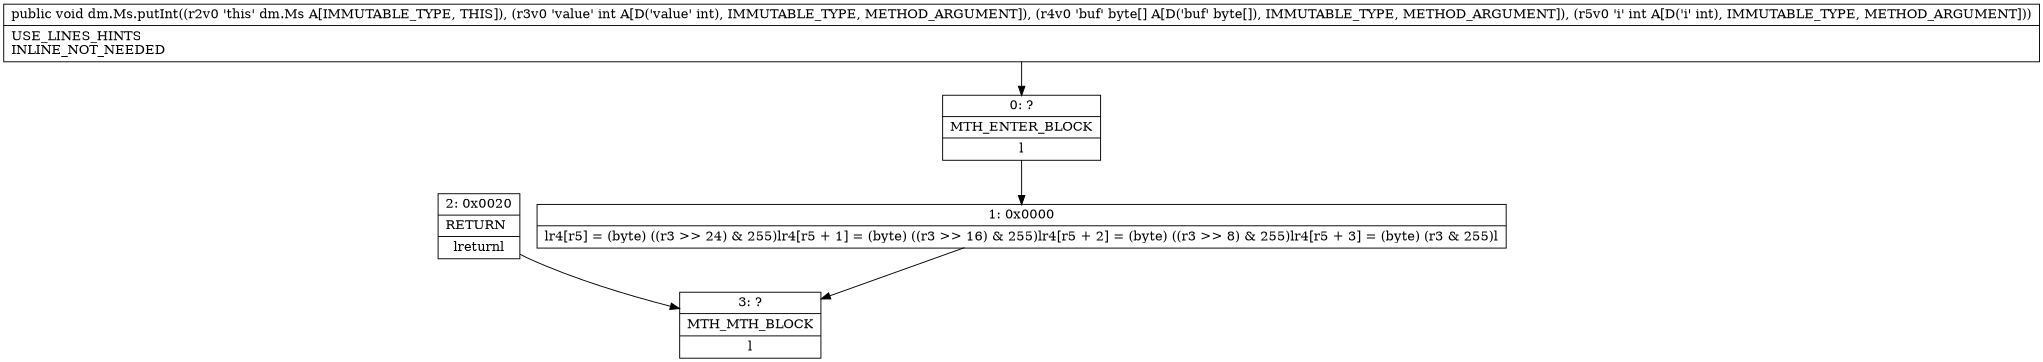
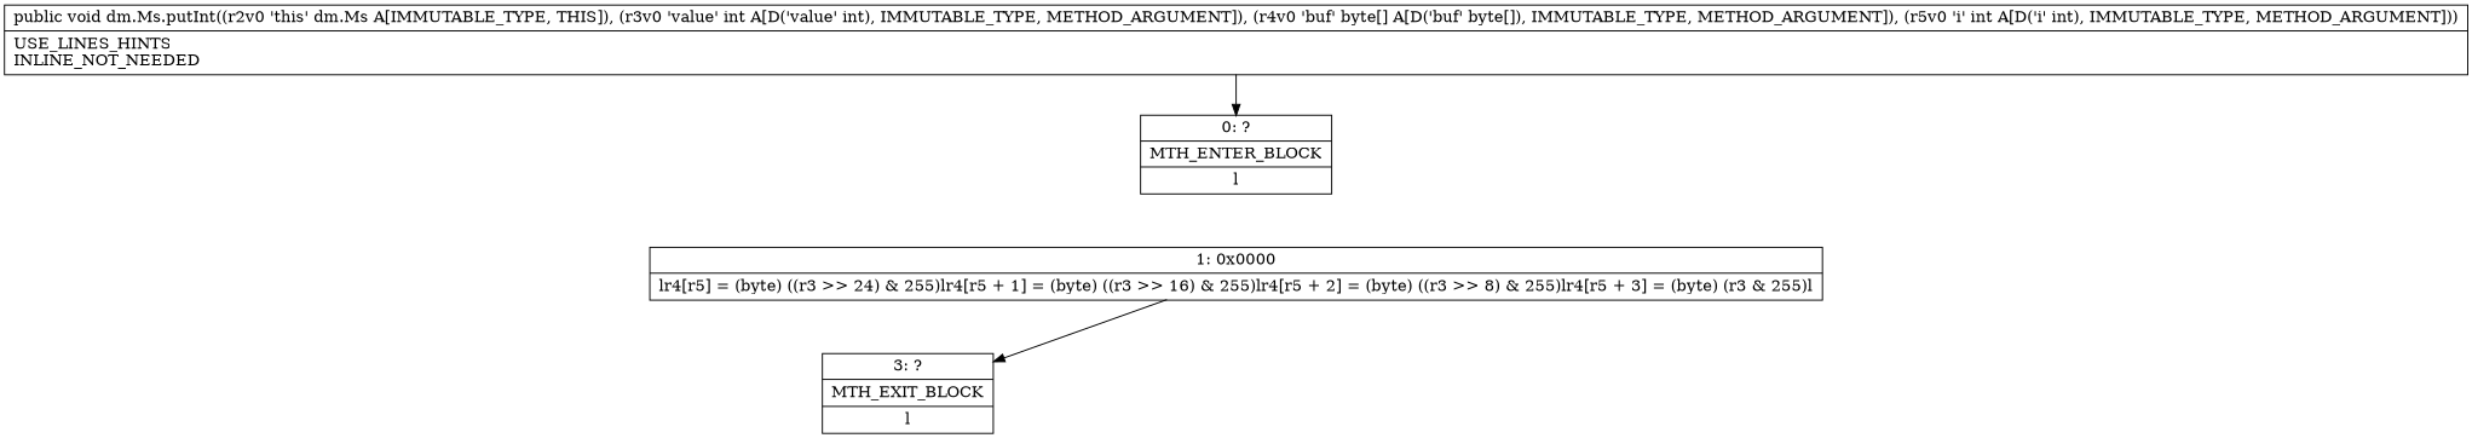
  digraph {
    node [shape=record]
    n1 [label="{0\:\ ?|MTH_ENTER_BLOCK\l|l}"]
    n2 [label="{1\:\ 0x0000|lr4[r5] = (byte) ((r3 \>\> 24) & 255)lr4[r5 + 1] = (byte) ((r3 \>\> 16) & 255)lr4[r5 + 2] = (byte) ((r3 \>\> 8) & 255)lr4[r5 + 3] = (byte) (r3 & 255)l}"]
-   n3 [label="{3\:\ ?|MTH_MTH_BLOCK\l|l}"]
-   n4 [label="{2\:\ 0x0020|RETURN\l|lreturnl}"]
+   n3 [label="{3\:\ ?|MTH_EXIT_BLOCK\l|l}"]
    n5 [label="{public void dm.Ms.putInt((r2v0 'this' dm.Ms A[IMMUTABLE_TYPE, THIS]), (r3v0 'value' int A[D('value' int), IMMUTABLE_TYPE, METHOD_ARGUMENT]), (r4v0 'buf' byte[] A[D('buf' byte[]), IMMUTABLE_TYPE, METHOD_ARGUMENT]), (r5v0 'i' int A[D('i' int), IMMUTABLE_TYPE, METHOD_ARGUMENT]))  | USE_LINES_HINTS\lINLINE_NOT_NEEDED\l}"]
-   n1 -> n2
    n2 -> n3
-   n4 -> n3
    n5 -> n1
  }
